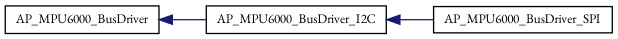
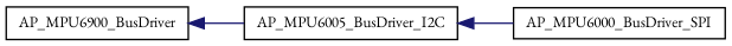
  digraph {
    fontname="EB Garamond"
    rankdir=LR
    node [color=black fillcolor=white fontname="EB Garamond" fontsize=10 shape=record style=filled]
    edge [color=midnightblue dir=back fontname="EB Garamond" fontsize=10 labelfontname=Helvetica labelfontsize=10 style=solid]
-   n1 [height=0.2 label=AP_MPU6000_BusDriver width=0.4]
-   n2 [height=0.2 label=AP_MPU6000_BusDriver_I2C width=0.4]
+   n1 [height=0.2 label=AP_MPU6900_BusDriver width=0.4]
+   n2 [height=0.2 label=AP_MPU6005_BusDriver_I2C width=0.4]
    n3 [height=0.2 label=AP_MPU6000_BusDriver_SPI width=0.4]
    n1 -> n2
    n2 -> n3
  }
